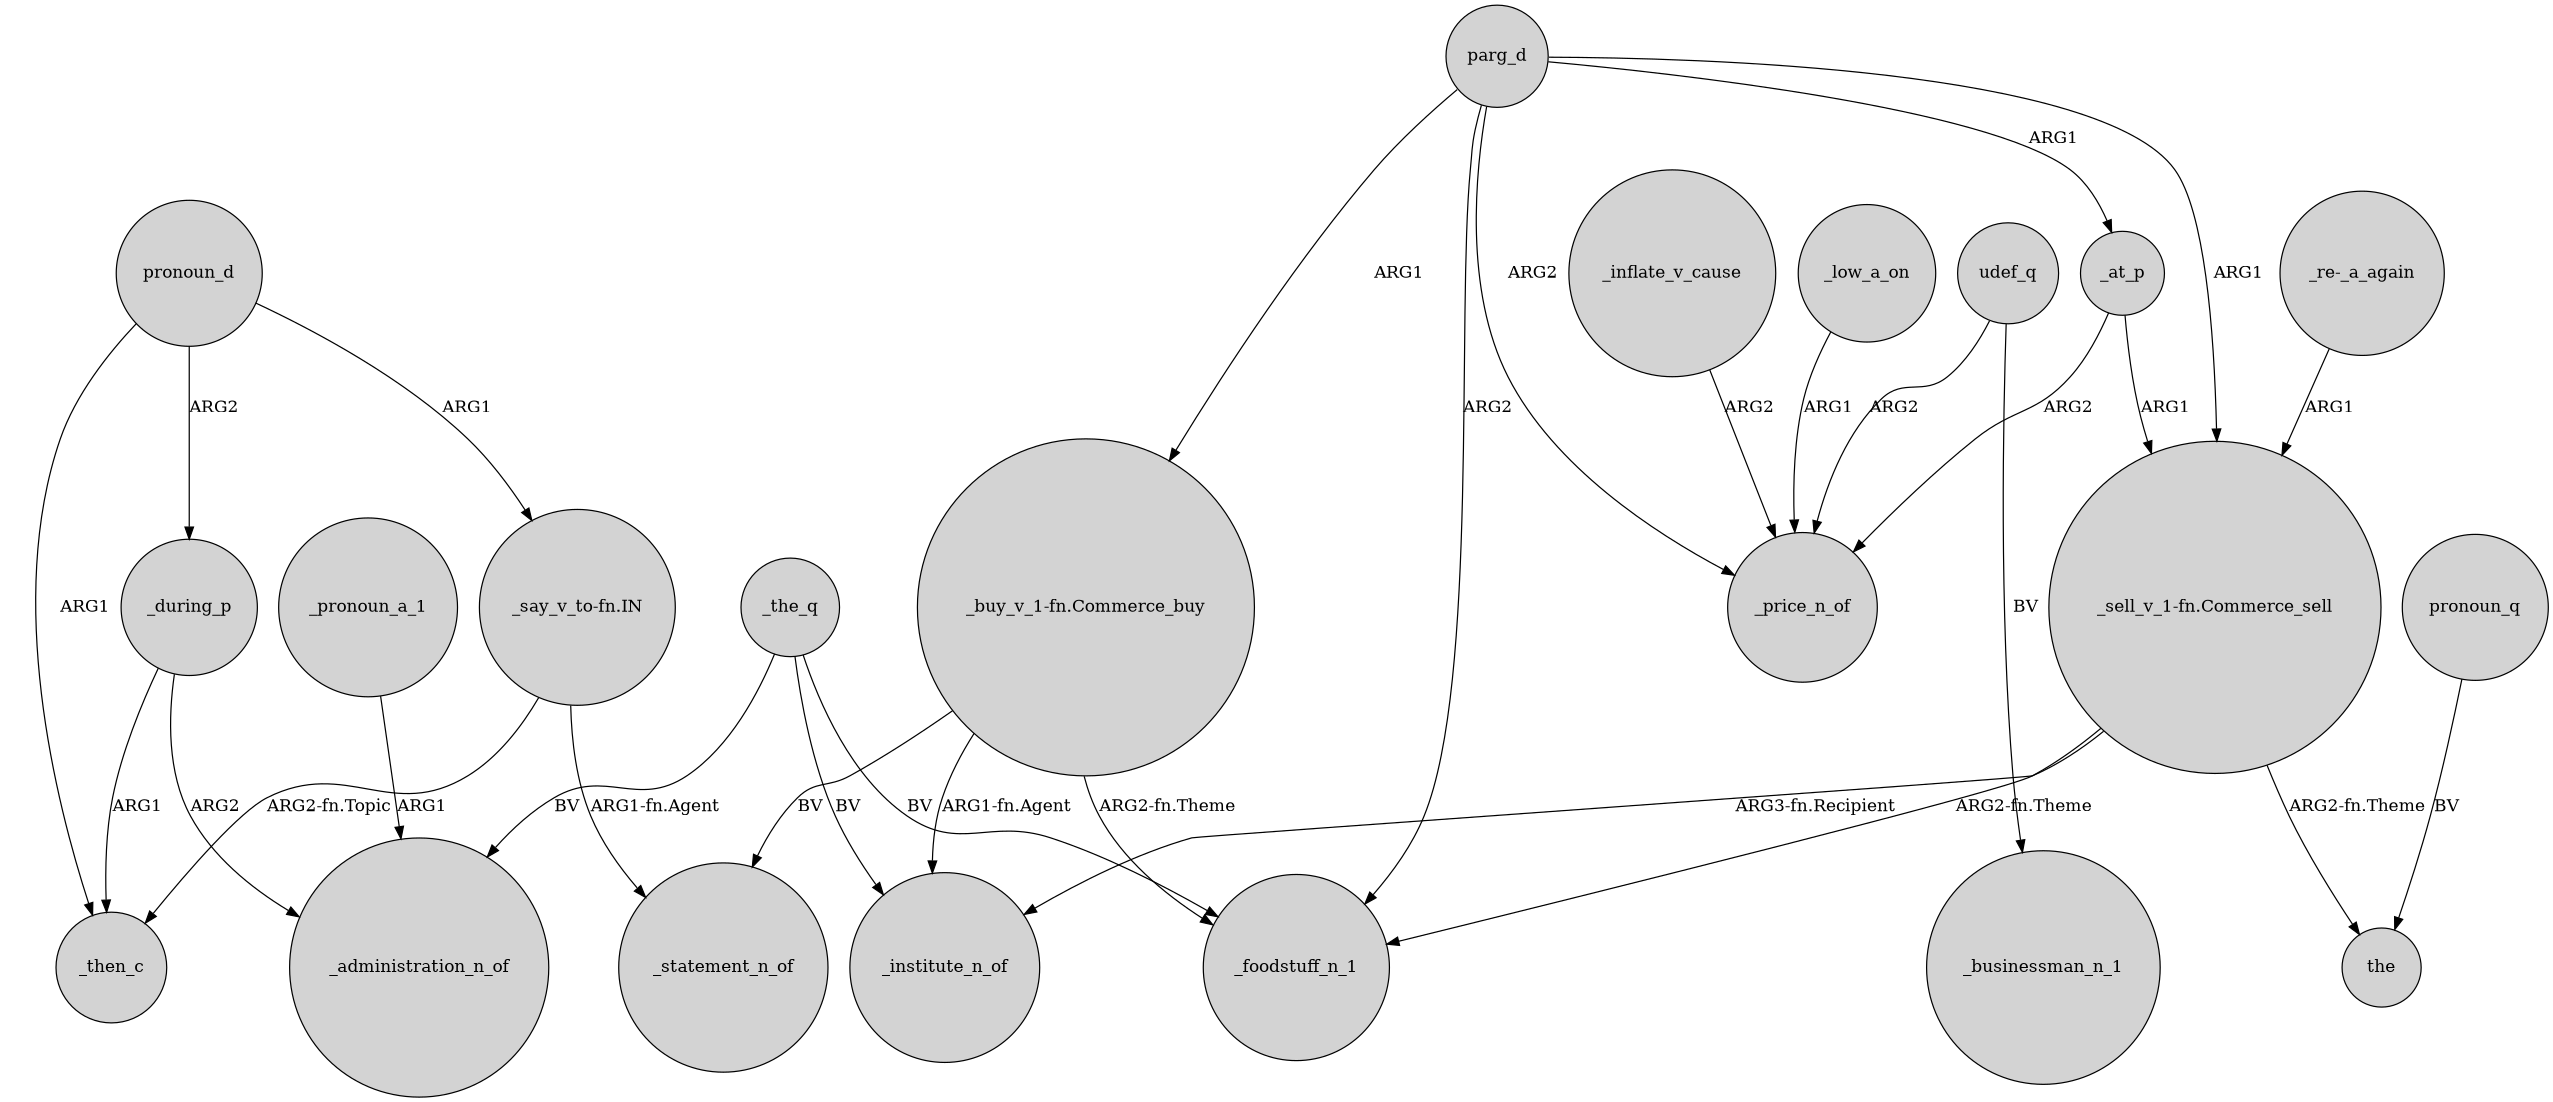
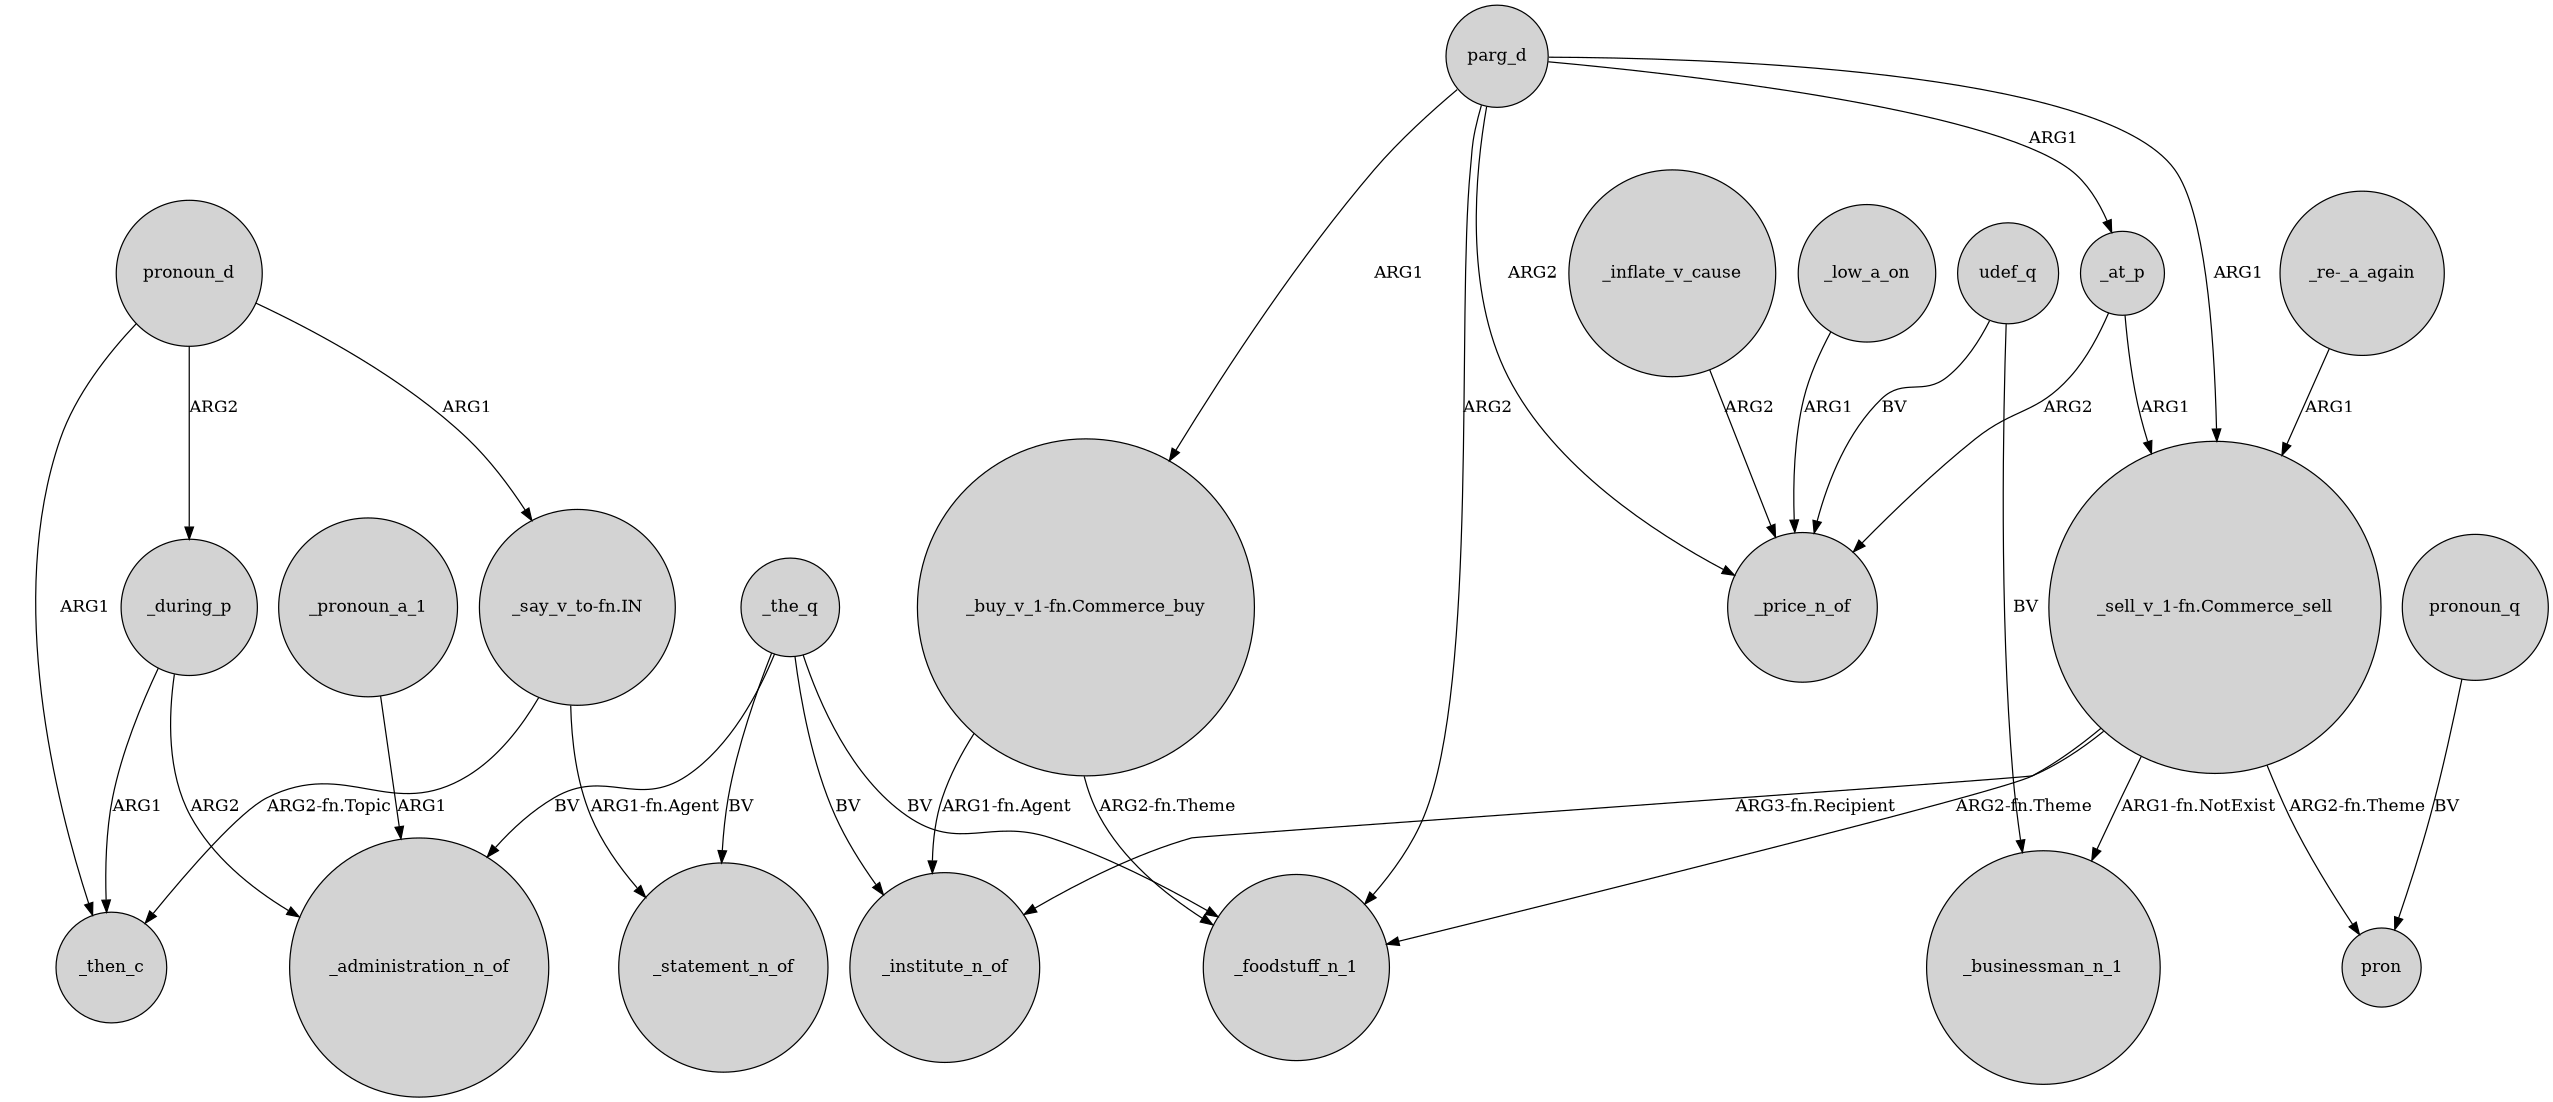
  digraph {
    node [shape=circle style=filled]
    n1 [label=pronoun_d]
    _during_p
    "_say_v_to-fn.IN"
    _then_c
    _administration_n_of
    _statement_n_of
    parg_d
    _price_n_of
    "_buy_v_1-fn.Commerce_buy"
    _foodstuff_n_1
    "_sell_v_1-fn.Commerce_sell"
    _at_p
    _inflate_v_cause
    _institute_n_of
    _businessman_n_1
-   pron [label=the]
+   pron
    udef_q
    n18 [label=_pronoun_a_1]
    _the_q
    "_re-_a_again"
    pronoun_q
    _low_a_on
    n1 -> _during_p [label=ARG2]
    n1 -> "_say_v_to-fn.IN" [label=ARG1]
    n1 -> _then_c [label=ARG1]
    _during_p -> _then_c [label=ARG1]
    _during_p -> _administration_n_of [label=ARG2]
    "_say_v_to-fn.IN" -> _then_c [label="ARG2-fn.Topic"]
    "_say_v_to-fn.IN" -> _statement_n_of [label="ARG1-fn.Agent"]
    parg_d -> _price_n_of [label=ARG2]
    parg_d -> "_buy_v_1-fn.Commerce_buy" [label=ARG1]
    parg_d -> _foodstuff_n_1 [label=ARG2]
    parg_d -> "_sell_v_1-fn.Commerce_sell" [label=ARG1]
    parg_d -> _at_p [label=ARG1]
    "_buy_v_1-fn.Commerce_buy" -> _foodstuff_n_1 [label="ARG2-fn.Theme"]
    "_buy_v_1-fn.Commerce_buy" -> _institute_n_of [label="ARG1-fn.Agent"]
    "_sell_v_1-fn.Commerce_sell" -> _foodstuff_n_1 [label="ARG2-fn.Theme"]
    "_sell_v_1-fn.Commerce_sell" -> _institute_n_of [label="ARG3-fn.Recipient"]
+   "_sell_v_1-fn.Commerce_sell" -> _businessman_n_1 [label="ARG1-fn.NotExist"]
    "_sell_v_1-fn.Commerce_sell" -> pron [label="ARG2-fn.Theme"]
    _at_p -> _price_n_of [label=ARG2]
    _at_p -> "_sell_v_1-fn.Commerce_sell" [label=ARG1]
    _inflate_v_cause -> _price_n_of [label=ARG2]
-   udef_q -> _price_n_of [label=ARG2]
+   udef_q -> _price_n_of [label=BV]
    udef_q -> _businessman_n_1 [label=BV]
    n18 -> _administration_n_of [label=ARG1]
    _the_q -> _administration_n_of [label=BV]
-   "_buy_v_1-fn.Commerce_buy" -> _statement_n_of [label=BV]
+   _the_q -> _statement_n_of [label=BV]
    _the_q -> _foodstuff_n_1 [label=BV]
    _the_q -> _institute_n_of [label=BV]
    "_re-_a_again" -> "_sell_v_1-fn.Commerce_sell" [label=ARG1]
    pronoun_q -> pron [label=BV]
    _low_a_on -> _price_n_of [label=ARG1]
  }
